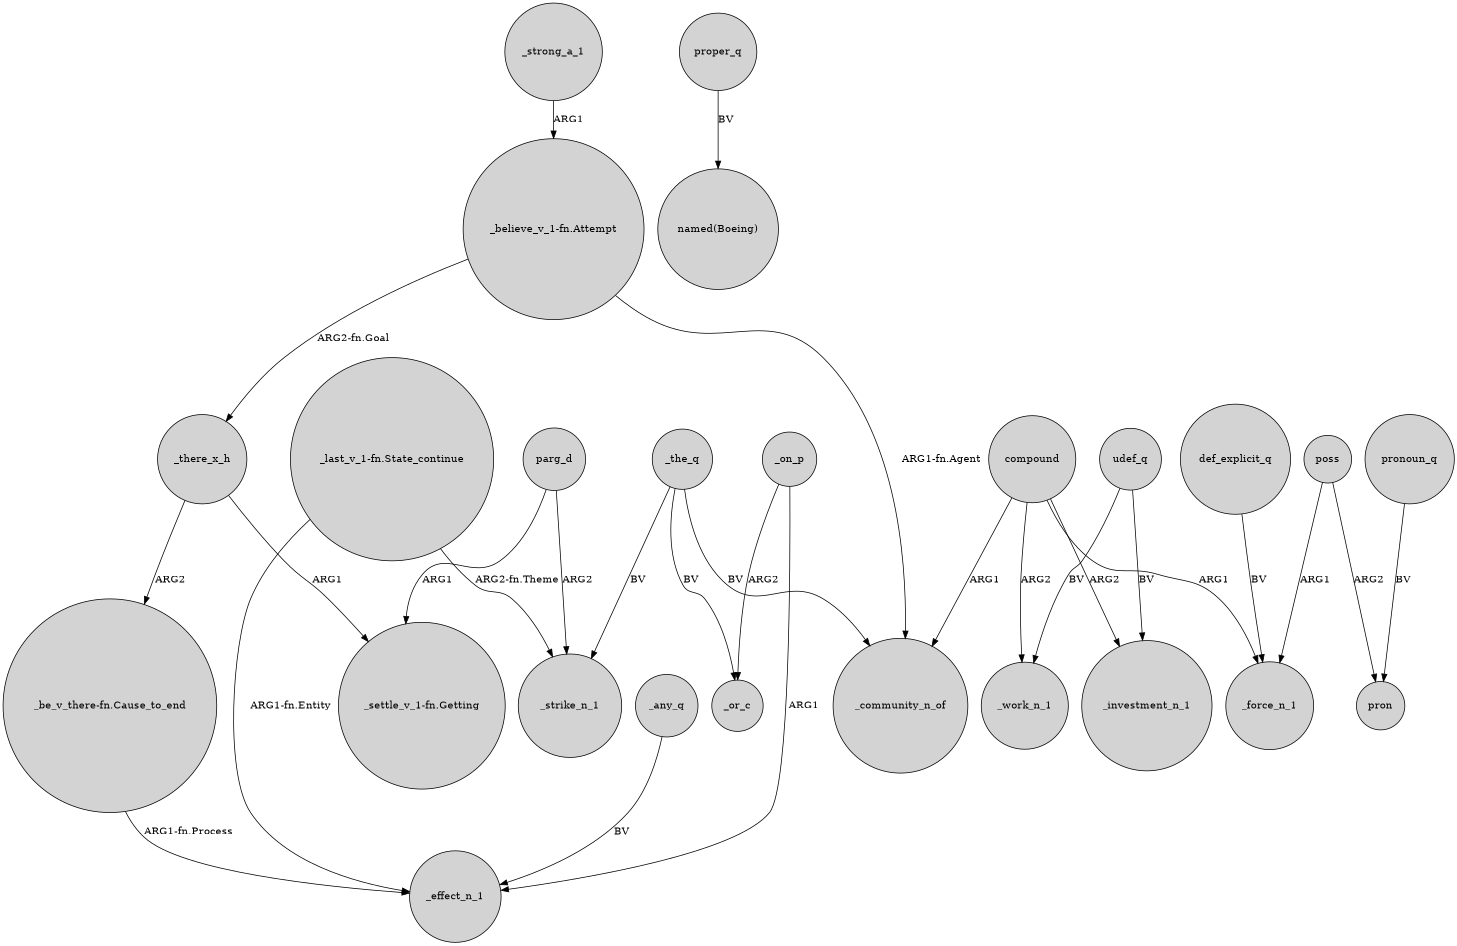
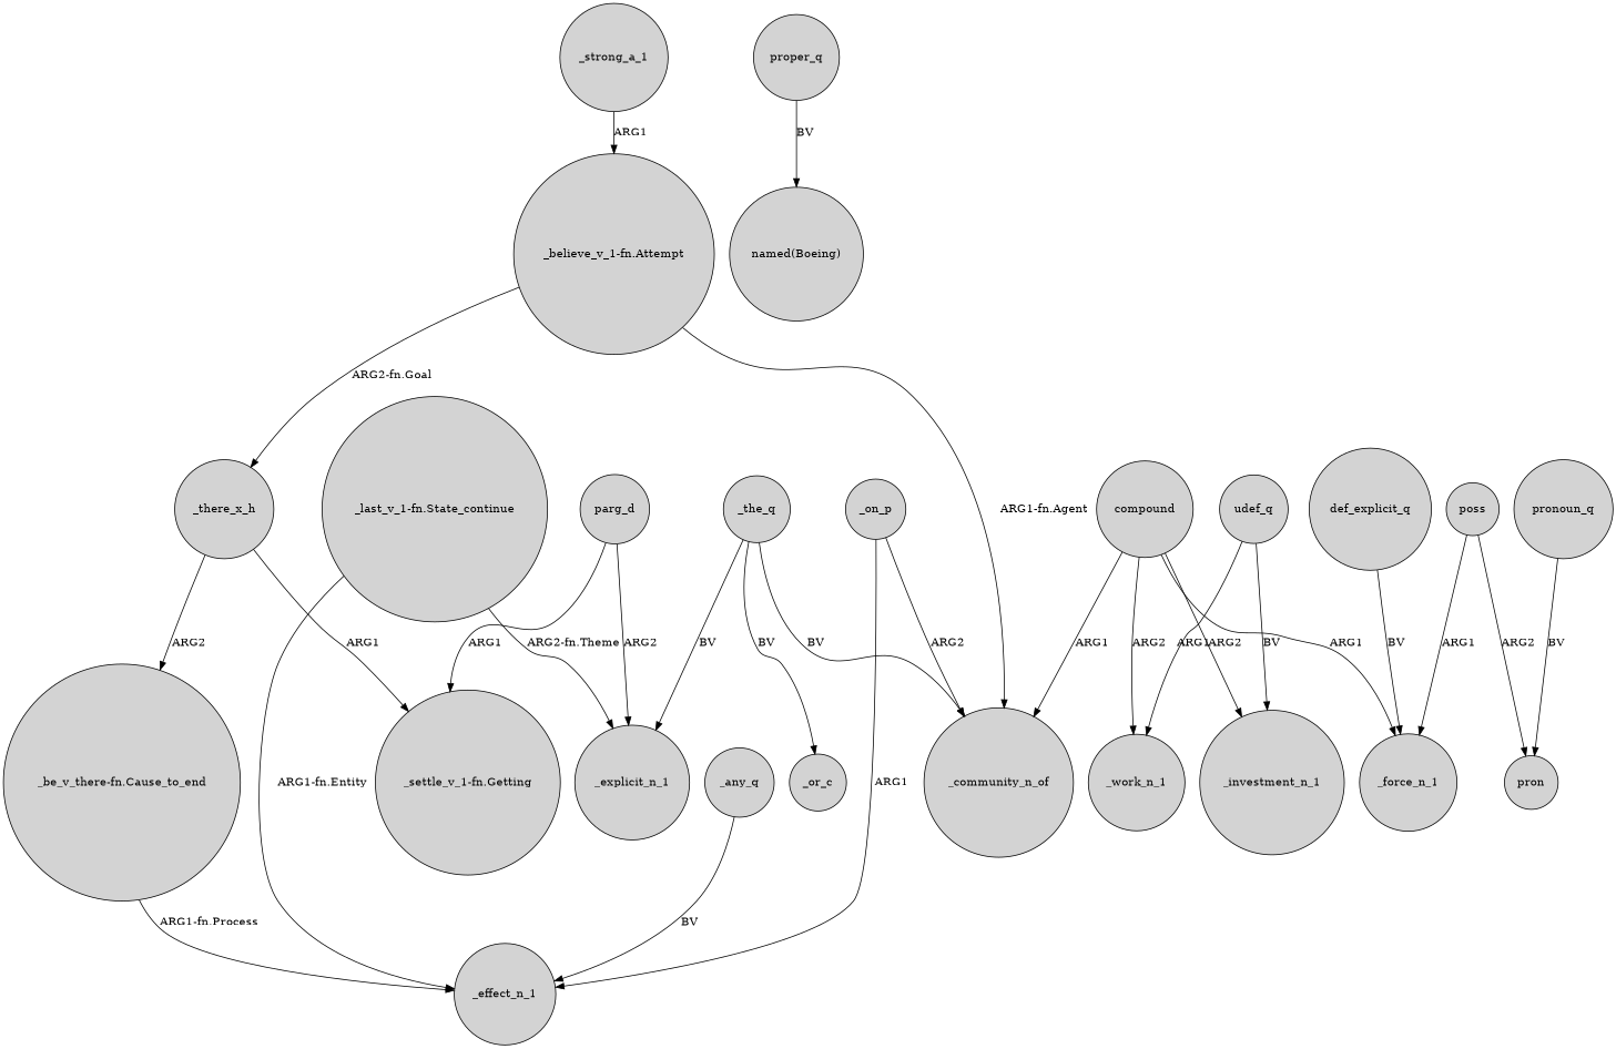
  digraph {
    node [shape=circle style=filled]
    _the_q
-   _strike_n_1
+   _strike_n_1 [label=_explicit_n_1]
    _community_n_of
    _or_c
    "_believe_v_1-fn.Attempt"
    n6 [label=_there_x_h]
    "_settle_v_1-fn.Getting"
    "_be_v_there-fn.Cause_to_end"
    _effect_n_1
    _strong_a_1
    compound
    _investment_n_1
    _force_n_1
    _work_n_1
    _on_p
    def_explicit_q
    udef_q
    pronoun_q
    pron
    poss
    parg_d
    _any_q
    "_last_v_1-fn.State_continue"
    proper_q
    "named(Boeing)"
    _the_q -> _strike_n_1 [label=BV]
    _the_q -> _community_n_of [label=BV]
    _the_q -> _or_c [label=BV]
    "_believe_v_1-fn.Attempt" -> _community_n_of [label="ARG1-fn.Agent"]
    "_believe_v_1-fn.Attempt" -> n6 [label="ARG2-fn.Goal"]
    n6 -> "_settle_v_1-fn.Getting" [label=ARG1]
    n6 -> "_be_v_there-fn.Cause_to_end" [label=ARG2]
    "_be_v_there-fn.Cause_to_end" -> _effect_n_1 [label="ARG1-fn.Process"]
    _strong_a_1 -> "_believe_v_1-fn.Attempt" [label=ARG1]
    compound -> _community_n_of [label=ARG1]
    compound -> _investment_n_1 [label=ARG2]
    compound -> _force_n_1 [label=ARG1]
    compound -> _work_n_1 [label=ARG2]
-   _on_p -> _or_c [label=ARG2]
+   _on_p -> _community_n_of [label=ARG2]
    _on_p -> _effect_n_1 [label=ARG1]
    def_explicit_q -> _force_n_1 [label=BV]
    udef_q -> _investment_n_1 [label=BV]
-   udef_q -> _work_n_1 [label=BV]
+   udef_q -> _work_n_1 [label=ARG1]
    pronoun_q -> pron [label=BV]
    poss -> _force_n_1 [label=ARG1]
    poss -> pron [label=ARG2]
    parg_d -> _strike_n_1 [label=ARG2]
    parg_d -> "_settle_v_1-fn.Getting" [label=ARG1]
    _any_q -> _effect_n_1 [label=BV]
    "_last_v_1-fn.State_continue" -> _strike_n_1 [label="ARG2-fn.Theme"]
    "_last_v_1-fn.State_continue" -> _effect_n_1 [label="ARG1-fn.Entity"]
    proper_q -> "named(Boeing)" [label=BV]
  }
